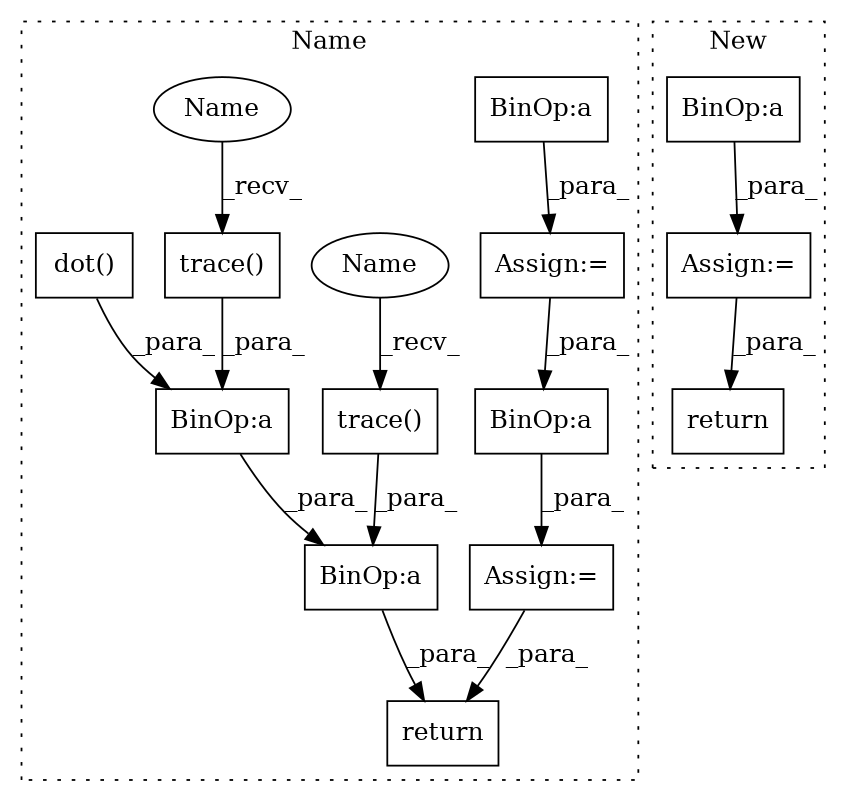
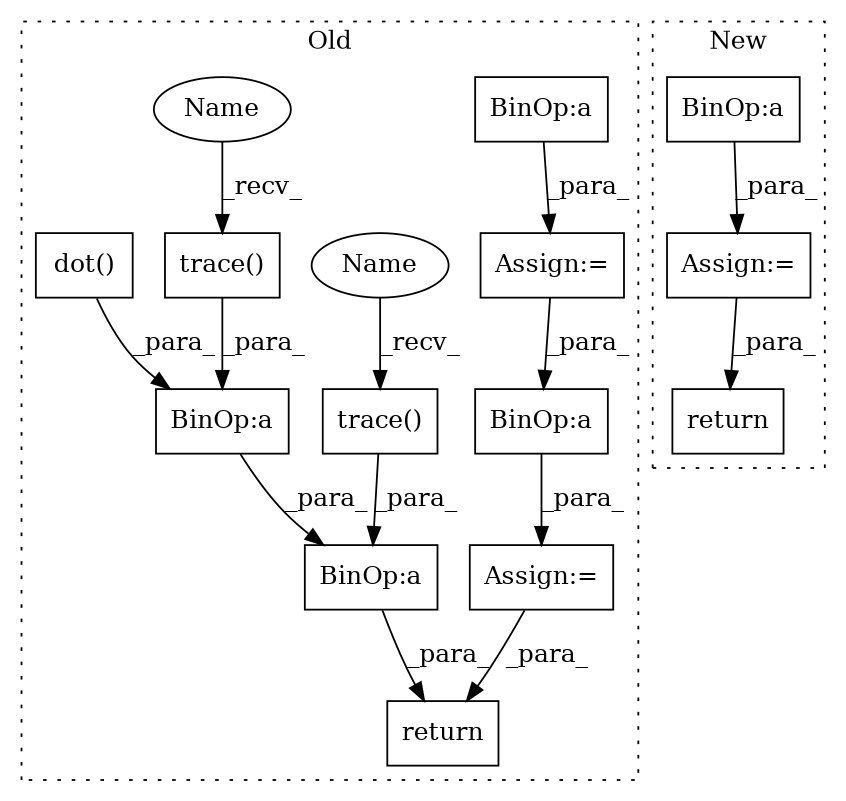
  digraph {
    node [a=82 l=3 shape=box]
    n1 [a=75 l="12,1" label="trace()" s="8531,8549"]
    n2 [l=35 label="BinOp:a" s=8496]
    n3 [a=93 l=7 label=return s=8485]
    n4 [a=68 label="Assign:=" s=8308]
    n5 [a=68 label="Assign:=" s=8394]
    n6 [label="BinOp:a" s=8410]
    n7 [label="BinOp:a" s=8372]
    n8 [label="BinOp:a" s=8506]
    n9 [a=75 l="12,1" label="trace()" s="8509,8527"]
    n10 [a=75 l="9,1" label="dot()" s="8492,8505"]
    n11 [a=87 l=5 label=Name s=8531 shape=ellipse]
    n12 [a=87 l=5 label=Name s=8509 shape=ellipse]
    n13 [a=93 l=7 label=return s=6843]
    n14 [a=68 label="Assign:=" s=6773]
    n15 [label="BinOp:a" s=6803]
    subgraph cluster_1 {
-     label=Name
+     label=Old
      style=dotted
      n1
      n2
      n3
      n4
      n5
      n6
      n7
      n8
      n9
      n10
      n11
      n12
    }
    subgraph cluster_2 {
      label=New
      style=dotted
      n13
      n14
      n15
    }
    n1 -> n2 [label=_para_]
    n2 -> n3 [label=_para_]
    n4 -> n6 [label=_para_]
    n5 -> n3 [label=_para_]
    n6 -> n5 [label=_para_]
    n7 -> n4 [label=_para_]
    n8 -> n2 [label=_para_]
    n9 -> n8 [label=_para_]
    n10 -> n8 [label=_para_]
    n11 -> n1 [label=_recv_]
    n12 -> n9 [label=_recv_]
    n14 -> n13 [label=_para_]
    n15 -> n14 [label=_para_]
  }
